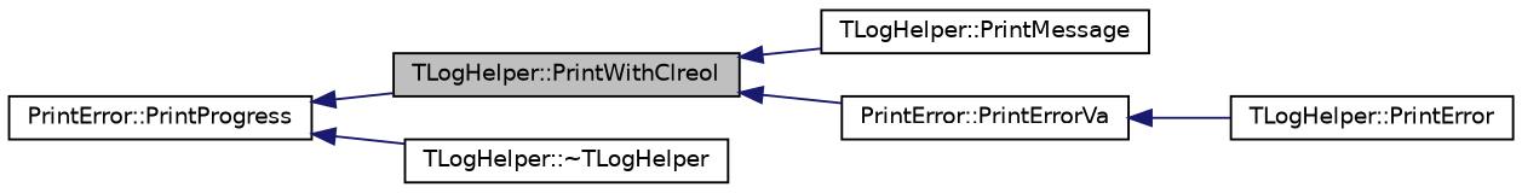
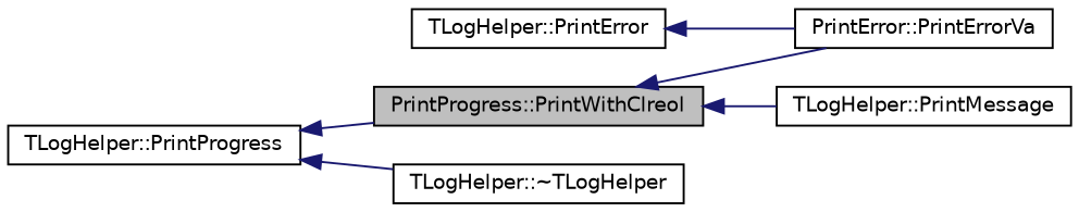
  digraph {
    rankdir=LR
    node [color=black fillcolor=white fontname=Helvetica fontsize=10 shape=record style=filled]
    edge [color=midnightblue dir=back fontname=Helvetica fontsize=10 labelfontname=Helvetica labelfontsize=10 style=solid]
-   n1 [fillcolor=grey75 fontcolor=black height=0.2 label="TLogHelper::PrintWithClreol" width=0.4]
+   n1 [fillcolor=grey75 fontcolor=black height=0.2 label="PrintProgress::PrintWithClreol" width=0.4]
    n2 [height=0.2 label="TLogHelper::PrintMessage" width=0.4]
    n3 [height=0.2 label="PrintError::PrintErrorVa" width=0.4]
-   n4 [height=0.2 label="PrintError::PrintProgress" width=0.4]
+   n4 [height=0.2 label="TLogHelper::PrintProgress" width=0.4]
    n5 [height=0.2 label="TLogHelper::~TLogHelper" width=0.4]
    n6 [height=0.2 label="TLogHelper::PrintError" width=0.4]
    n1 -> n2
    n1 -> n3
-   n3 -> n6
+   n6 -> n3
    n4 -> n1
    n4 -> n5
  }
